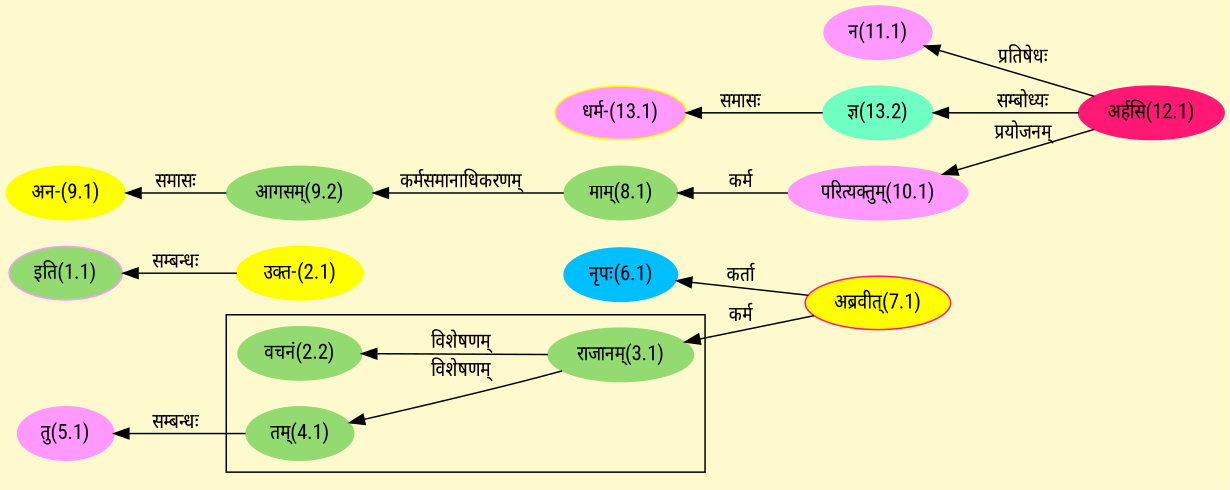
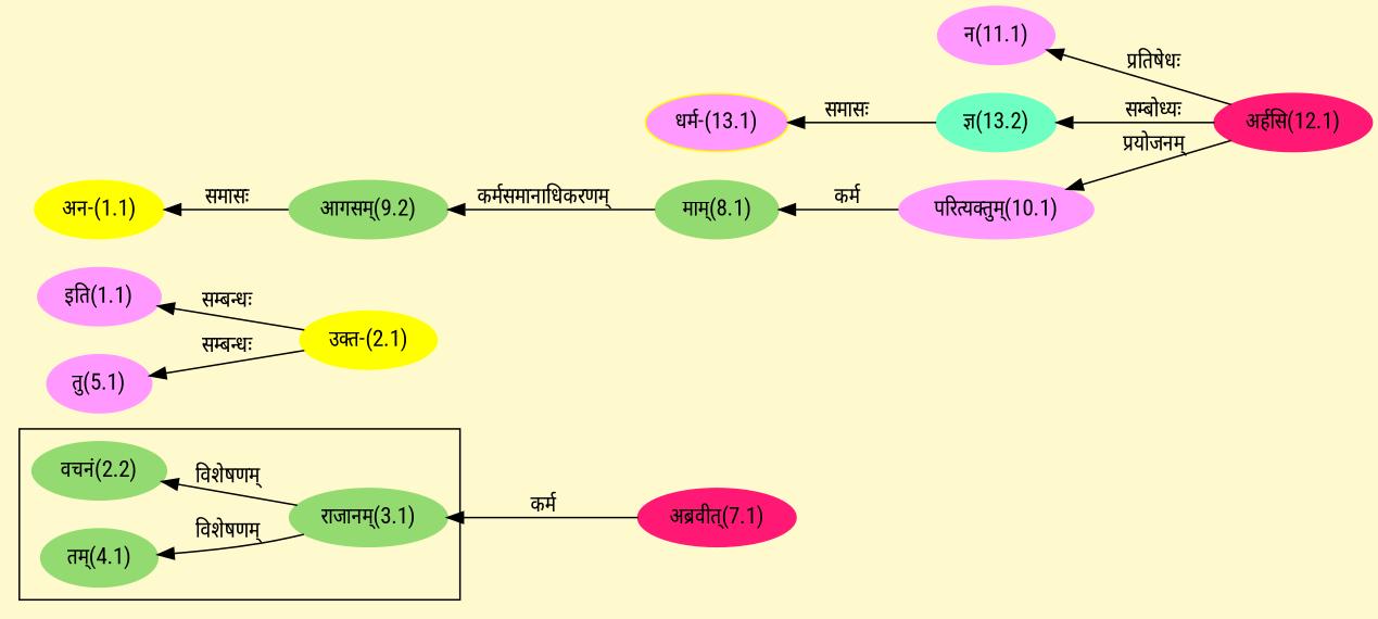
  digraph {
    bgcolor=lemonchiffon1
    compound=true
    fontname="Roboto Condensed"
    rankdir=LR
    node [color="#93DB70" fontname="Roboto Condensed" style=filled]
    edge [dir=back fontname="Roboto Condensed"]
    n1 [label="वचनं(2.2)"]
    n2 [label="राजानम्(3.1)"]
    n3 [label="तम्(4.1)"]
-   n4 [color="#FF1975" label="अब्रवीत्(7.1)" fillcolor="#FFFF00"]
-   n5 [color="#FF99FF" label="इति(1.1)" fillcolor="#93DB70"]
+   n4 [color="#FF1975" label="अब्रवीत्(7.1)"]
+   n5 [color="#FF99FF" label="इति(1.1)"]
    n6 [color="#FFFF00" label="उक्त-(2.1)"]
    n7 [color="#FF99FF" label="तु(5.1)"]
-   n8 [color="#00BFFF" label="नृपः(6.1)"]
    n9 [label="माम्(8.1)"]
    n10 [color="#FF99FF" label="परित्यक्तुम्(10.1)"]
    n11 [color="#FF1975" label="अर्हसि(12.1)"]
-   n12 [color="#FFFF00" label="अन-(9.1)"]
+   n12 [color="#FFFF00" label="अन-(1.1)"]
    n13 [label="आगसम्(9.2)"]
    n14 [color="#FF99FF" label="न(11.1)"]
    n15 [color="#FFFF00" fillcolor="#FF99FF" label="धर्म-(13.1)"]
    n16 [color="#6FFFC3" label="ज्ञ(13.2)"]
    subgraph cluster_1 {
      n1
      n2
      n3
    }
    n1 -> n2 [label="विशेषणम्"]
    n2 -> n4 [label="कर्म"]
    n3 -> n2 [label="विशेषणम्"]
    n5 -> n6 [label="सम्बन्धः"]
-   n7 -> n3 [label="सम्बन्धः"]
-   n8 -> n4 [label="कर्ता"]
+   n7 -> n6 [label="सम्बन्धः"]
    n9 -> n10 [label="कर्म"]
    n10 -> n11 [label="प्रयोजनम्"]
    n12 -> n13 [label="समासः"]
    n13 -> n9 [label="कर्मसमानाधिकरणम्"]
    n14 -> n11 [label="प्रतिषेधः"]
    n15 -> n16 [label="समासः"]
    n16 -> n11 [label="सम्बोध्यः"]
  }
